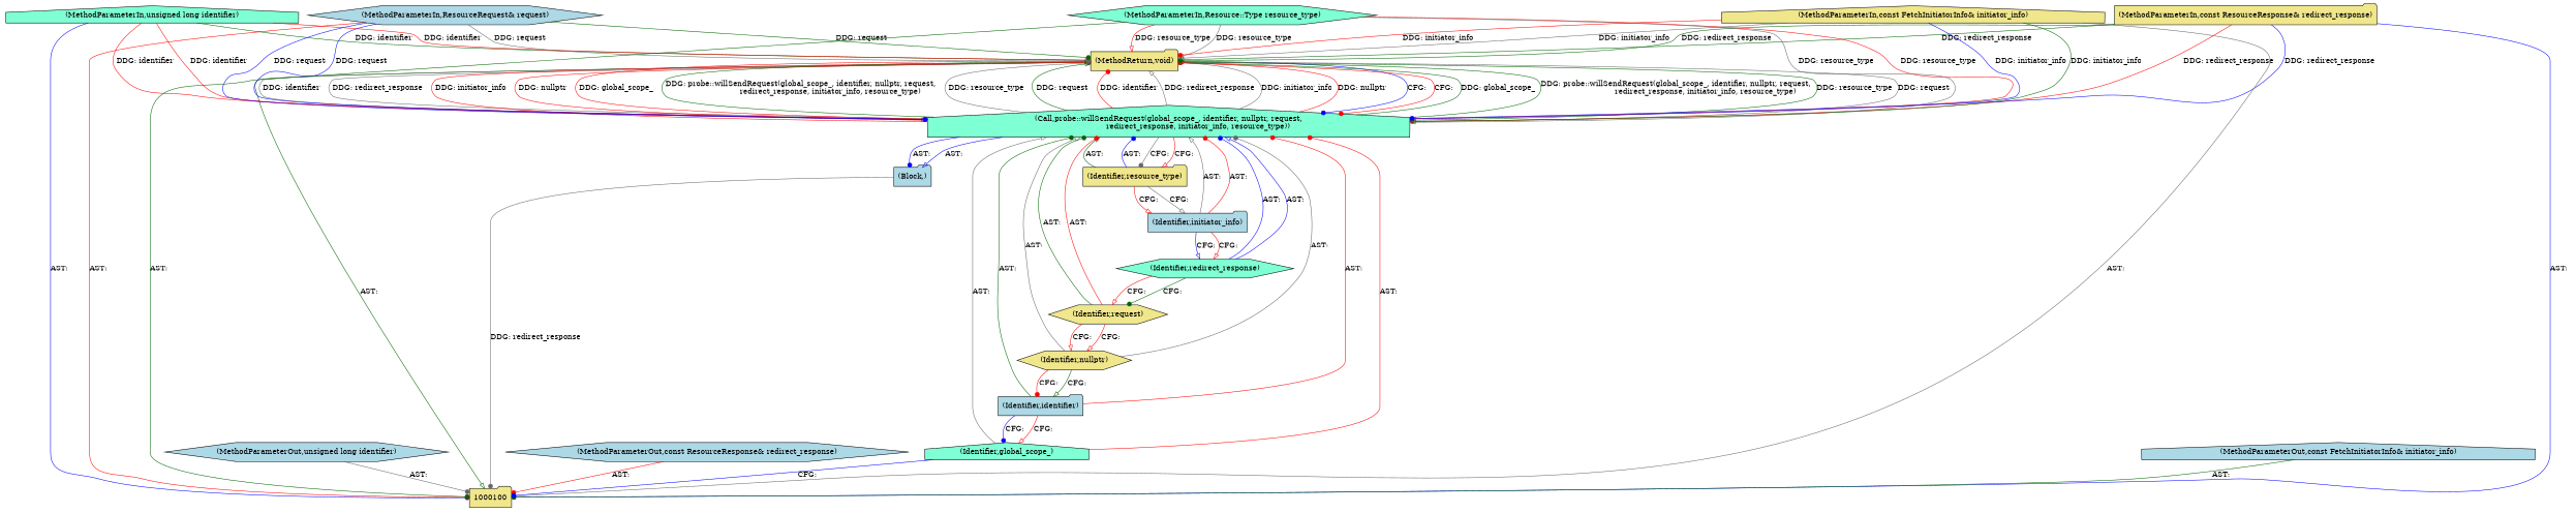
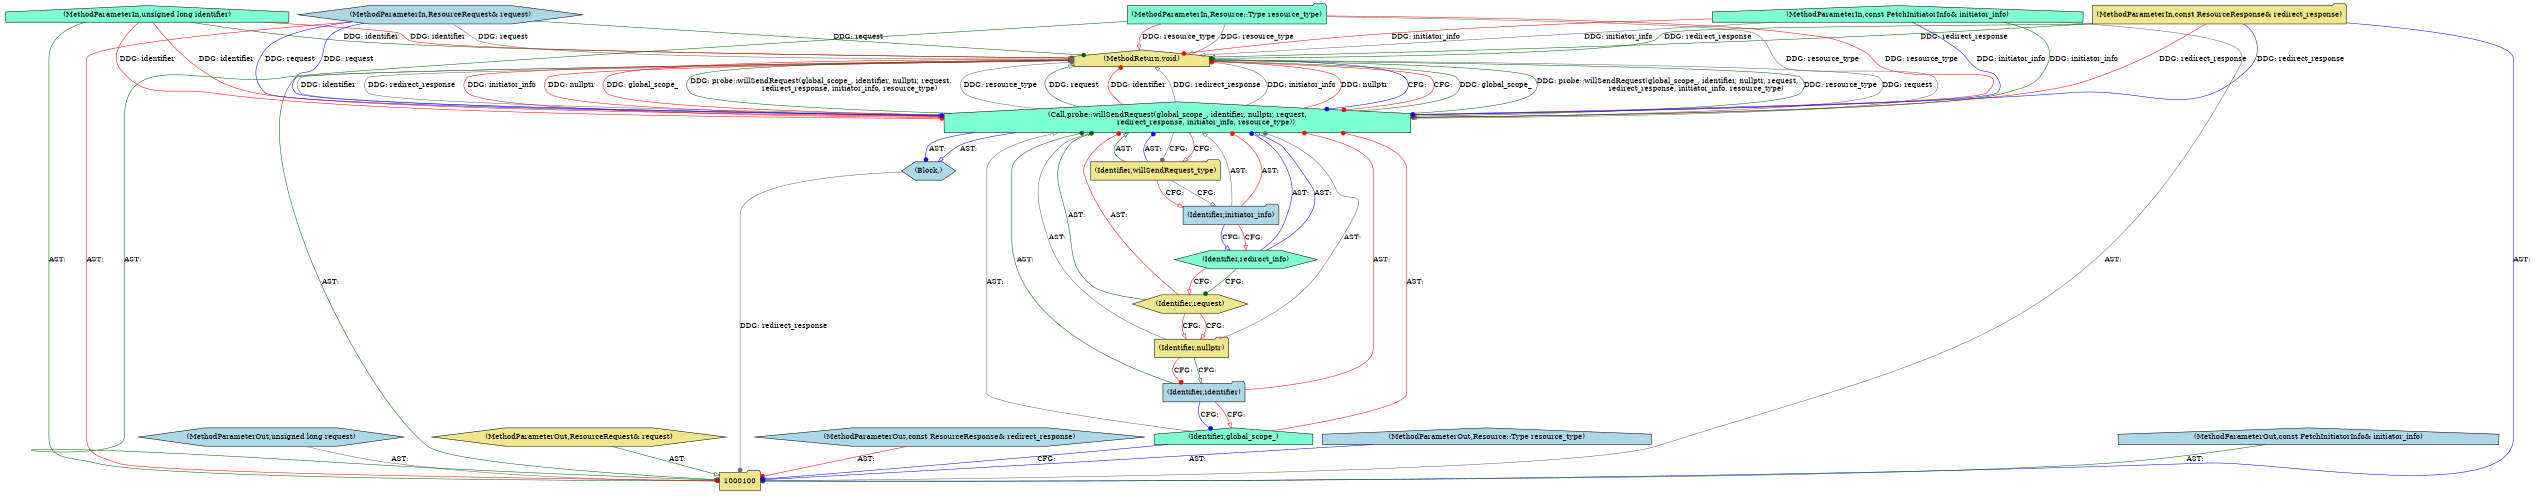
  digraph {
    node [fillcolor=khaki shape=hexagon style=filled]
    edge [arrowhead=dot color=red]
-   n1 [label="(MethodReturn,void)" shape=folder]
+   n1 [label="(MethodReturn,void)" shape=house]
    n2 [fillcolor=aquamarine label="(Call,probe::willSendRequest(global_scope_, identifier, nullptr, request,\n                         redirect_response, initiator_info, resource_type))" shape=house]
    1000100 [shape=folder]
-   n4 [fillcolor=lightblue label="(Block,)" shape=folder]
-   n5 [label="(Identifier,resource_type)" shape=folder]
+   n4 [fillcolor=lightblue label="(Block,)"]
+   n5 [label="(Identifier,willSendRequest_type)" shape=folder]
    n6 [fillcolor=aquamarine label="(MethodParameterIn,unsigned long identifier)" shape=house]
-   n7 [fillcolor=lightblue label="(MethodParameterOut,unsigned long identifier)"]
+   n7 [fillcolor=lightblue label="(MethodParameterOut,unsigned long request)"]
    n8 [fillcolor=lightblue label="(MethodParameterIn,ResourceRequest& request)"]
+   n9 [label="(MethodParameterOut,ResourceRequest& request)"]
    n10 [label="(MethodParameterIn,const ResourceResponse& redirect_response)" shape=folder]
    n11 [fillcolor=lightblue label="(MethodParameterOut,const ResourceResponse& redirect_response)"]
-   n12 [fillcolor=aquamarine label="(MethodParameterIn,Resource::Type resource_type)"]
-   n14 [label="(MethodParameterIn,const FetchInitiatorInfo& initiator_info)" shape=house]
+   n12 [fillcolor=aquamarine label="(MethodParameterIn,Resource::Type resource_type)" shape=folder]
+   n13 [fillcolor=lightblue label="(MethodParameterOut,Resource::Type resource_type)" shape=house]
+   n14 [fillcolor=aquamarine label="(MethodParameterIn,const FetchInitiatorInfo& initiator_info)" shape=house]
    n15 [fillcolor=lightblue label="(MethodParameterOut,const FetchInitiatorInfo& initiator_info)" shape=house]
    n16 [fillcolor=aquamarine label="(Identifier,global_scope_)" shape=house]
    n17 [fillcolor=lightblue label="(Identifier,initiator_info)" shape=folder]
    n18 [fillcolor=lightblue label="(Identifier,identifier)" shape=folder]
-   n19 [label="(Identifier,nullptr)"]
+   n19 [label="(Identifier,nullptr)" shape=folder]
    n20 [label="(Identifier,request)"]
-   n21 [fillcolor=aquamarine label="(Identifier,redirect_response)"]
+   n21 [fillcolor=aquamarine label="(Identifier,redirect_info)"]
    n1 -> n2 [color=blue label="CFG: "]
    n1 -> n2 [label="CFG: "]
-   n1 -> 1000100 [arrowhead=onormal color=darkgreen label="AST: "]
+   n1 -> 1000100 [color=darkgreen label="AST: "]
    n2 -> n1 [color=darkgreen label="DDG: global_scope_"]
    n2 -> n1 [arrowhead=onormal color=darkgreen label="DDG: probe::willSendRequest(global_scope_, identifier, nullptr, request,\n                         redirect_response, initiator_info, resource_type)"]
    n2 -> n1 [color=darkgreen label="DDG: resource_type"]
    n2 -> n1 [arrowhead=onormal color=gray40 label="DDG: request"]
    n2 -> n1 [color=gray40 label="DDG: identifier"]
    n2 -> n1 [arrowhead=onormal color=gray40 label="DDG: redirect_response"]
    n2 -> n1 [arrowhead=onormal label="DDG: initiator_info"]
    n2 -> n1 [label="DDG: nullptr"]
    n2 -> n1 [label="DDG: global_scope_"]
    n2 -> n1 [arrowhead=onormal color=darkgreen label="DDG: probe::willSendRequest(global_scope_, identifier, nullptr, request,\n                         redirect_response, initiator_info, resource_type)"]
    n2 -> n1 [color=gray40 label="DDG: resource_type"]
    n2 -> n1 [arrowhead=onormal color=darkgreen label="DDG: request"]
    n2 -> n1 [label="DDG: identifier"]
    n2 -> n1 [arrowhead=onormal color=gray40 label="DDG: redirect_response"]
    n2 -> n1 [color=gray40 label="DDG: initiator_info"]
    n2 -> n1 [label="DDG: nullptr"]
    n2 -> n4 [color=blue label="AST: "]
    n2 -> n4 [arrowhead=onormal color=blue label="AST: "]
    n2 -> n5 [color=gray40 label="CFG: "]
    n2 -> n5 [arrowhead=onormal label="CFG: "]
    n4 -> 1000100 [color=gray40 label="DDG: redirect_response"]
    n5 -> n2 [arrowhead=onormal color=darkgreen label="AST: "]
    n5 -> n2 [color=blue label="AST: "]
    n5 -> n17 [arrowhead=onormal color=gray40 label="CFG: "]
    n5 -> n17 [arrowhead=onormal label="CFG: "]
    n6 -> n1 [color=darkgreen label="DDG: identifier"]
    n6 -> n1 [arrowhead=onormal label="DDG: identifier"]
    n6 -> n2 [label="DDG: identifier"]
    n6 -> n2 [label="DDG: identifier"]
-   n6 -> 1000100 [color=blue label="AST: "]
+   n6 -> 1000100 [color=darkgreen label="AST: "]
    n7 -> 1000100 [color=gray40 label="AST: "]
    n8 -> n1 [color=gray40 label="DDG: request"]
    n8 -> n1 [color=darkgreen label="DDG: request"]
    n8 -> n2 [arrowhead=onormal color=blue label="DDG: request"]
    n8 -> n2 [color=blue label="DDG: request"]
    n8 -> 1000100 [label="AST: "]
+   n9 -> 1000100 [arrowhead=onormal color=darkgreen label="AST: "]
    n10 -> n1 [arrowhead=onormal color=darkgreen label="DDG: redirect_response"]
    n10 -> n1 [color=darkgreen label="DDG: redirect_response"]
    n10 -> n2 [label="DDG: redirect_response"]
    n10 -> n2 [color=blue label="DDG: redirect_response"]
    n10 -> 1000100 [color=blue label="AST: "]
    n11 -> 1000100 [label="AST: "]
    n12 -> n1 [arrowhead=onormal label="DDG: resource_type"]
    n12 -> n1 [arrowhead=onormal color=gray40 label="DDG: resource_type"]
    n12 -> n2 [arrowhead=onormal label="DDG: resource_type"]
    n12 -> n2 [arrowhead=onormal color=gray40 label="DDG: resource_type"]
-   n12 -> 1000100 [color=darkgreen label="AST: "]
+   n12 -> 1000100 [arrowhead=onormal color=darkgreen label="AST: "]
+   n13 -> 1000100 [arrowhead=onormal color=blue label="AST: "]
    n14 -> n1 [arrowhead=onormal color=gray40 label="DDG: initiator_info"]
    n14 -> n1 [label="DDG: initiator_info"]
    n14 -> n2 [color=blue label="DDG: initiator_info"]
    n14 -> n2 [arrowhead=onormal color=darkgreen label="DDG: initiator_info"]
    n14 -> 1000100 [color=gray40 label="AST: "]
    n15 -> 1000100 [color=darkgreen label="AST: "]
    n16 -> n2 [label="AST: "]
    n16 -> n2 [arrowhead=onormal color=gray40 label="AST: "]
    n16 -> 1000100 [color=blue label="CFG: "]
    n17 -> n2 [label="AST: "]
    n17 -> n2 [arrowhead=onormal color=gray40 label="AST: "]
    n17 -> n21 [arrowhead=onormal color=blue label="CFG: "]
    n17 -> n21 [arrowhead=onormal label="CFG: "]
    n18 -> n2 [label="AST: "]
    n18 -> n2 [color=darkgreen label="AST: "]
    n18 -> n16 [arrowhead=onormal label="CFG: "]
    n18 -> n16 [color=blue label="CFG: "]
    n19 -> n2 [color=gray40 label="AST: "]
    n19 -> n2 [arrowhead=onormal color=gray40 label="AST: "]
    n19 -> n18 [arrowhead=onormal color=darkgreen label="CFG: "]
    n19 -> n18 [label="CFG: "]
    n20 -> n2 [color=darkgreen label="AST: "]
    n20 -> n2 [label="AST: "]
    n20 -> n19 [arrowhead=onormal label="CFG: "]
    n20 -> n19 [arrowhead=onormal label="CFG: "]
    n21 -> n2 [color=blue label="AST: "]
    n21 -> n2 [arrowhead=onormal color=blue label="AST: "]
    n21 -> n20 [color=darkgreen label="CFG: "]
    n21 -> n20 [arrowhead=onormal label="CFG: "]
  }
